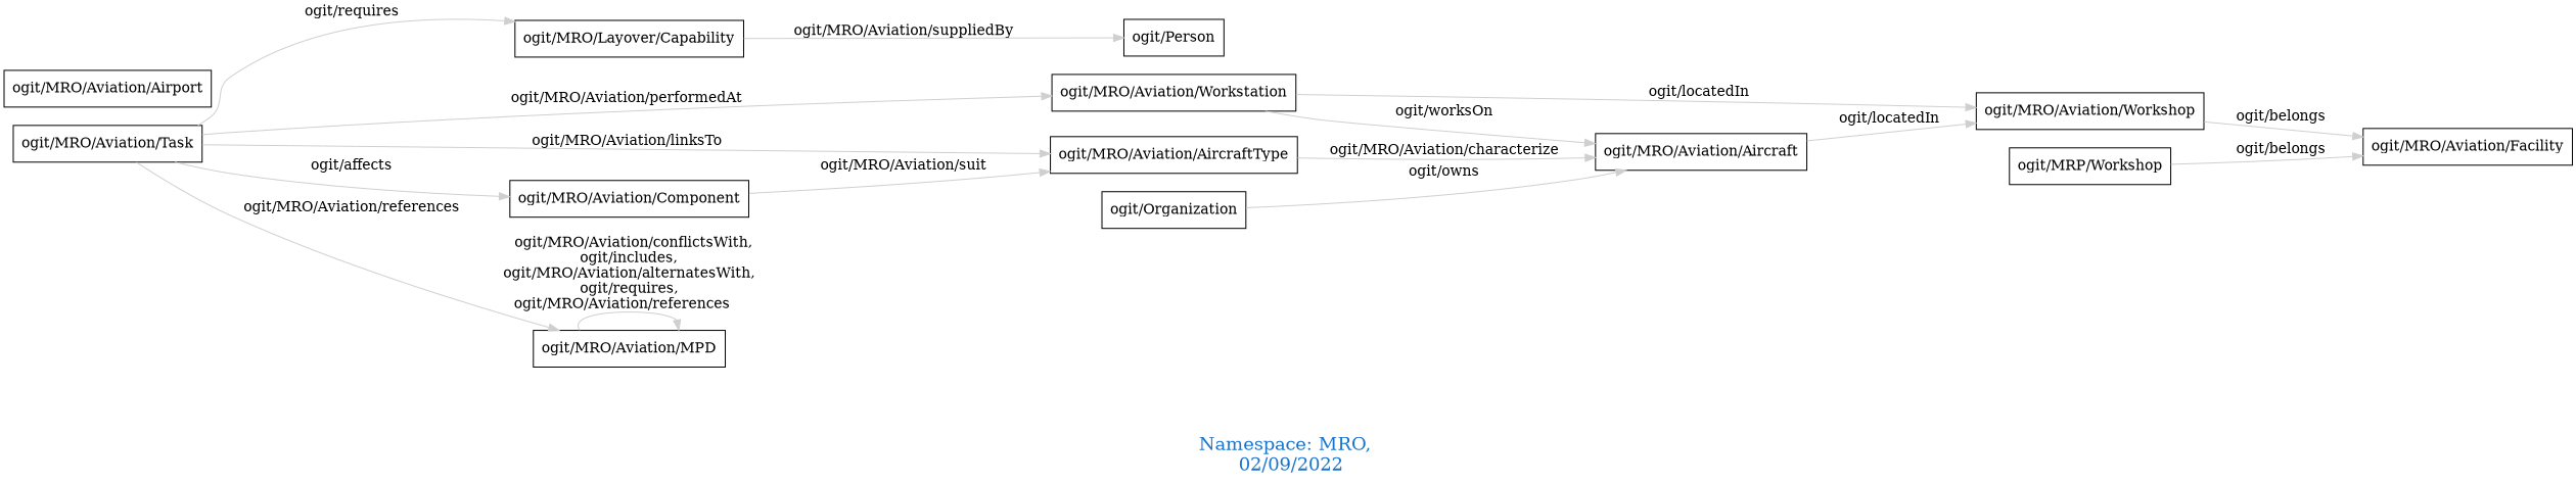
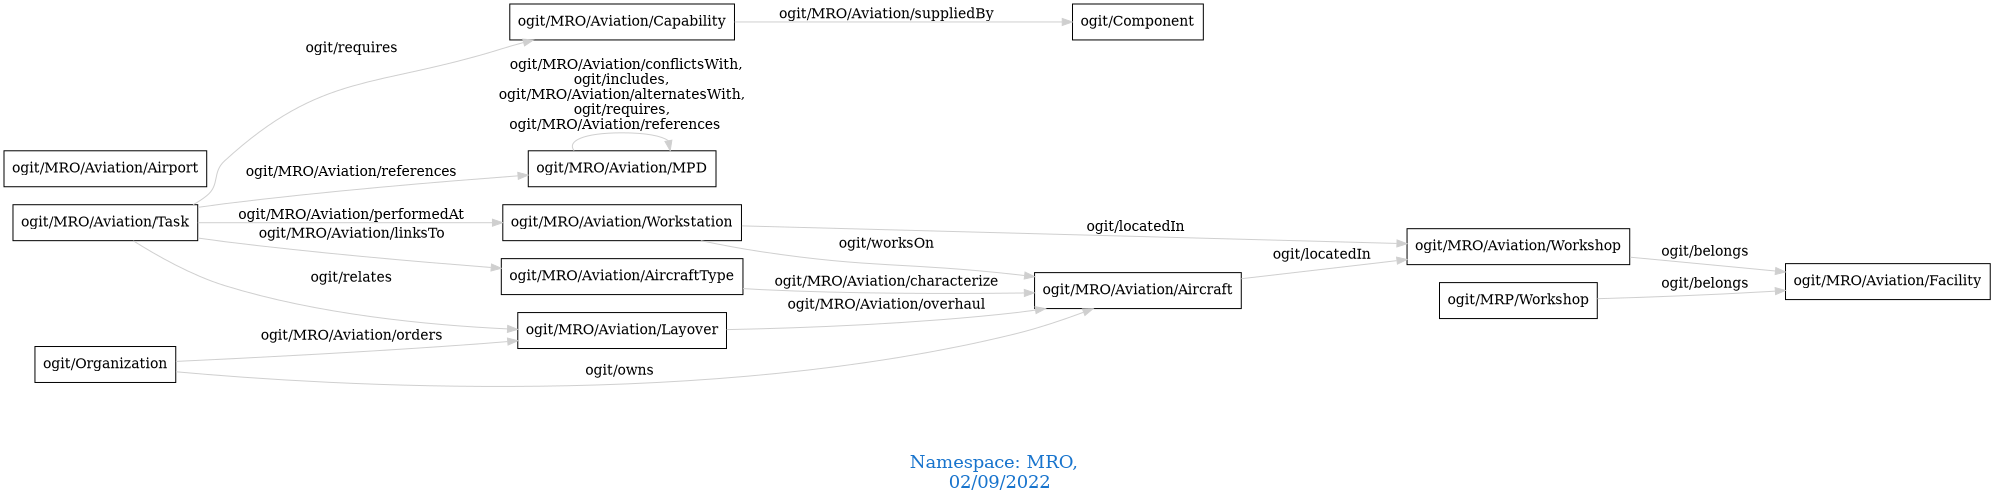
  digraph {
    fontcolor=dodgerblue3
    fontsize=18
    label="\n\n\nNamespace: MRO, \n 02/09/2022"
    rankdir=LR
    node [shape=polygon]
    edge [color=gray81]
-   "ogit/MRO/Aviation/Capability" [label="ogit/MRO/Layover/Capability"]
-   "ogit/Person"
+   "ogit/MRO/Aviation/Capability"
+   "ogit/Person" [label="ogit/Component"]
    "ogit/MRO/Aviation/Workstation"
    "ogit/MRO/Aviation/Aircraft"
    n5 [label="ogit/MRO/Aviation/Workshop"]
    "ogit/MRO/Aviation/Facility"
    "ogit/MRO/Aviation/Task"
    "ogit/MRO/Aviation/AircraftType"
-   "ogit/MRO/Aviation/Component"
+   "ogit/MRO/Aviation/Layover"
    "ogit/MRO/Aviation/MPD"
    "ogit/MRO/Aviation/Airport"
    "ogit/Organization"
    "ogit/MRP/Workshop"
    "ogit/MRO/Aviation/Capability" -> "ogit/Person" [label="   ogit/MRO/Aviation/suppliedBy    "]
    "ogit/MRO/Aviation/Workstation" -> "ogit/MRO/Aviation/Aircraft" [label="   ogit/worksOn    "]
    "ogit/MRO/Aviation/Workstation" -> n5 [label="   ogit/locatedIn    "]
    "ogit/MRO/Aviation/Aircraft" -> n5 [label="   ogit/locatedIn    "]
    n5 -> "ogit/MRO/Aviation/Facility" [label="   ogit/belongs    "]
    "ogit/MRO/Aviation/Task" -> "ogit/MRO/Aviation/Capability" [label="   ogit/requires    "]
    "ogit/MRO/Aviation/Task" -> "ogit/MRO/Aviation/Workstation" [label="   ogit/MRO/Aviation/performedAt    "]
    "ogit/MRO/Aviation/Task" -> "ogit/MRO/Aviation/AircraftType" [label="   ogit/MRO/Aviation/linksTo    "]
-   "ogit/MRO/Aviation/Task" -> "ogit/MRO/Aviation/Component" [label="   ogit/affects    "]
+   "ogit/MRO/Aviation/Task" -> "ogit/MRO/Aviation/Layover" [label="   ogit/relates    "]
    "ogit/MRO/Aviation/Task" -> "ogit/MRO/Aviation/MPD" [label="   ogit/MRO/Aviation/references    "]
    "ogit/MRO/Aviation/AircraftType" -> "ogit/MRO/Aviation/Aircraft" [label="   ogit/MRO/Aviation/characterize    "]
-   "ogit/MRO/Aviation/Component" -> "ogit/MRO/Aviation/AircraftType" [label="   ogit/MRO/Aviation/suit    "]
+   "ogit/MRO/Aviation/Layover" -> "ogit/MRO/Aviation/Aircraft" [label="   ogit/MRO/Aviation/overhaul    "]
    "ogit/MRO/Aviation/MPD" -> "ogit/MRO/Aviation/MPD" [label="   ogit/MRO/Aviation/conflictsWith, \n ogit/includes, \n ogit/MRO/Aviation/alternatesWith, \n ogit/requires, \n ogit/MRO/Aviation/references    "]
    "ogit/Organization" -> "ogit/MRO/Aviation/Aircraft" [label="   ogit/owns    "]
+   "ogit/Organization" -> "ogit/MRO/Aviation/Layover" [label="   ogit/MRO/Aviation/orders    "]
    "ogit/MRP/Workshop" -> "ogit/MRO/Aviation/Facility" [label="   ogit/belongs    "]
  }
